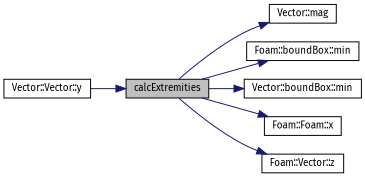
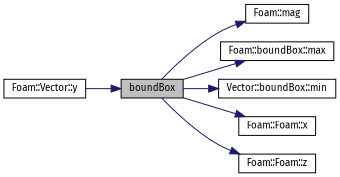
  digraph {
    fontname="Fira Sans"
    rankdir=LR
    node [color=black fontname="Fira Sans" fontsize=10 shape=record]
    edge [color=midnightblue fontname="Fira Sans" fontsize=10 labelfontname=Helvetica labelfontsize=10 style=solid]
-   n1 [fillcolor=grey75 fontcolor=black height=0.2 label=calcExtremities style=filled width=0.4]
-   n2 [height=0.2 label="Vector::mag" width=0.4]
-   n3 [height=0.2 label="Foam::boundBox::min" width=0.4]
+   n1 [fillcolor=grey75 fontcolor=black height=0.2 label=boundBox style=filled width=0.4]
+   n2 [height=0.2 label="Foam::mag" width=0.4]
+   n3 [height=0.2 label="Foam::boundBox::max" width=0.4]
    n4 [height=0.2 label="Vector::boundBox::min" width=0.4]
    n5 [height=0.2 label="Foam::Foam::x" width=0.4]
-   n6 [height=0.2 label="Foam::Vector::z" width=0.4]
-   n7 [height=0.2 label="Vector::Vector::y" width=0.4]
+   n6 [height=0.2 label="Foam::Foam::z" width=0.4]
+   n7 [height=0.2 label="Foam::Vector::y" width=0.4]
    n1 -> n2
    n1 -> n3
    n1 -> n4
    n1 -> n5
    n1 -> n6
    n7 -> n1
  }
